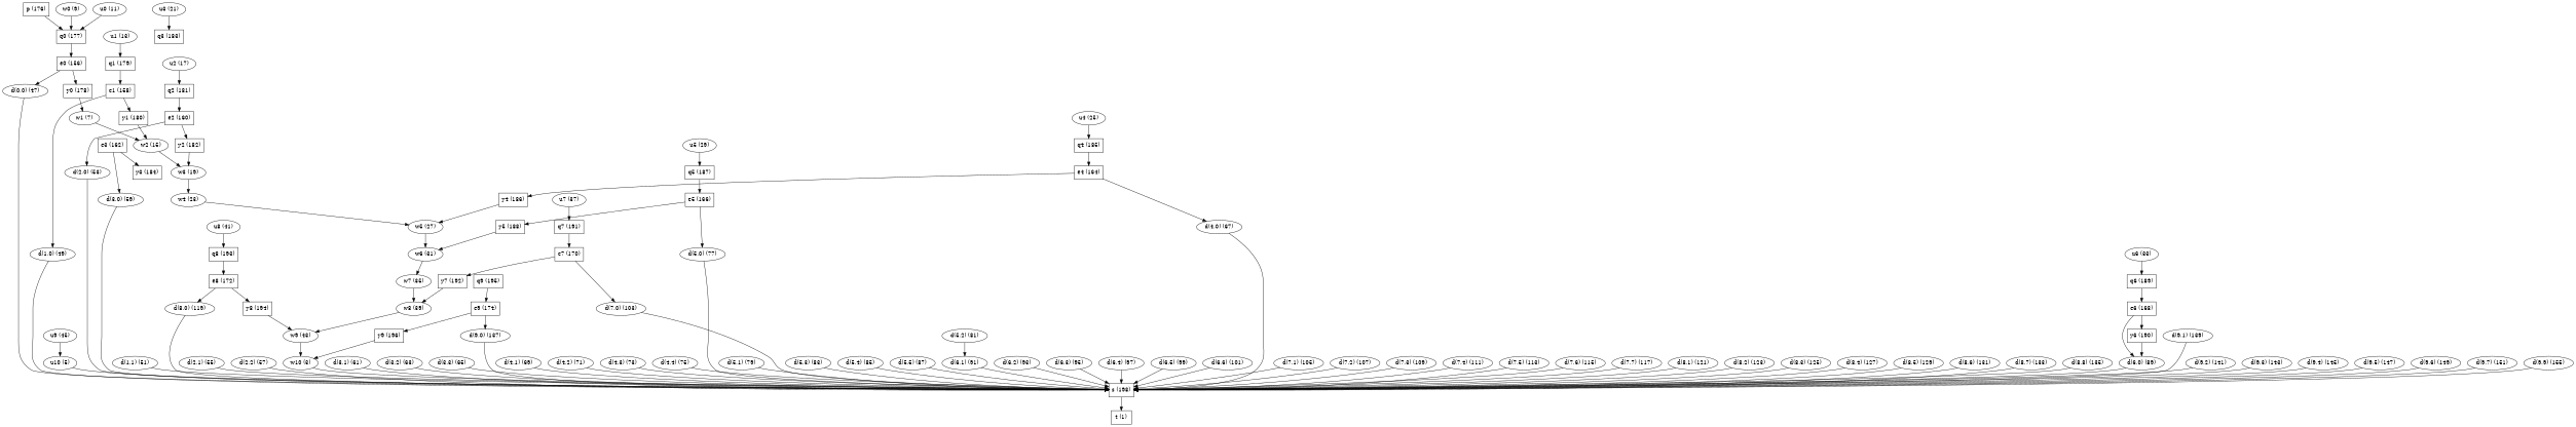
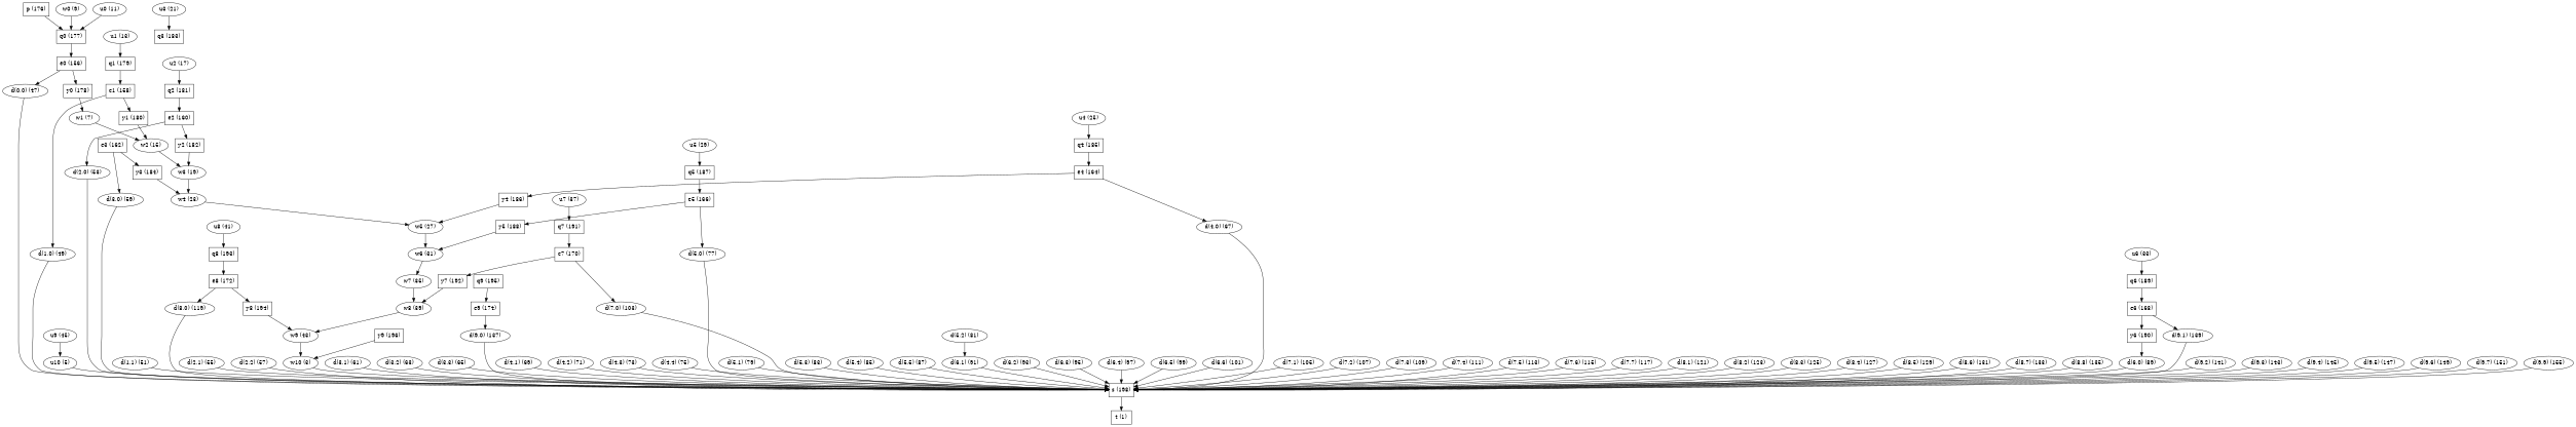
  digraph {
    node [color=black]
    t [label="\N (1)" shape=polygon]
    s [label="\N (198)" shape=polygon]
    w10 [label="\N (3)"]
    u10 [label="\N (5)"]
    p [label="\N (176)" shape=polygon]
    q0 [label="\N (177)" shape=polygon]
    e0 [label="\N (156)" shape=polygon]
    y0 [label="\N (178)" shape=polygon]
    "d(0,0)" [label="\N (47)"]
    w1 [label="\N (7)"]
    w2 [label="\N (15)"]
    w3 [label="\N (19)"]
    w4 [label="\N (23)"]
    w0 [label="\N (9)"]
    u0 [label="\N (11)"]
    u1 [label="\N (13)"]
    q1 [label="\N (179)" shape=polygon]
    e1 [label="\N (158)" shape=polygon]
    y1 [label="\N (180)" shape=polygon]
    "d(1,0)" [label="\N (49)"]
    w5 [label="\N (27)"]
    u2 [label="\N (17)"]
    q2 [label="\N (181)" shape=polygon]
    e2 [label="\N (160)" shape=polygon]
    y2 [label="\N (182)" shape=polygon]
    "d(2,0)" [label="\N (53)"]
    "d(1,1)" [label="\N (51)"]
    w6 [label="\N (31)"]
    u3 [label="\N (21)"]
    q3 [label="\N (183)" shape=polygon]
    e3 [label="\N (162)" shape=polygon]
    y3 [label="\N (184)" shape=polygon]
    "d(3,0)" [label="\N (59)"]
    "d(2,1)" [label="\N (55)"]
    "d(2,2)" [label="\N (57)"]
    w7 [label="\N (35)"]
    u4 [label="\N (25)"]
    q4 [label="\N (185)" shape=polygon]
    e4 [label="\N (164)" shape=polygon]
    y4 [label="\N (186)" shape=polygon]
    "d(4,0)" [label="\N (67)"]
    "d(3,1)" [label="\N (61)"]
    "d(3,2)" [label="\N (63)"]
    "d(3,3)" [label="\N (65)"]
    w8 [label="\N (39)"]
    u5 [label="\N (29)"]
    q5 [label="\N (187)" shape=polygon]
    e5 [label="\N (166)" shape=polygon]
    y5 [label="\N (188)" shape=polygon]
    "d(5,0)" [label="\N (77)"]
    "d(4,1)" [label="\N (69)"]
    "d(4,2)" [label="\N (71)"]
    "d(4,3)" [label="\N (73)"]
    "d(4,4)" [label="\N (75)"]
    w9 [label="\N (43)"]
    u6 [label="\N (33)"]
    q6 [label="\N (189)" shape=polygon]
    e6 [label="\N (168)" shape=polygon]
    y6 [label="\N (190)" shape=polygon]
    "d(6,0)" [label="\N (89)"]
    "d(5,1)" [label="\N (79)"]
    "d(5,2)" [label="\N (81)"]
    "d(6,1)" [label="\N (91)"]
    "d(5,3)" [label="\N (83)"]
    "d(5,4)" [label="\N (85)"]
    "d(5,5)" [label="\N (87)"]
    u7 [label="\N (37)"]
    q7 [label="\N (191)" shape=polygon]
    e7 [label="\N (170)" shape=polygon]
    y7 [label="\N (192)" shape=polygon]
    "d(7,0)" [label="\N (103)"]
    "d(6,2)" [label="\N (93)"]
    "d(6,3)" [label="\N (95)"]
    "d(6,4)" [label="\N (97)"]
    "d(6,5)" [label="\N (99)"]
    "d(6,6)" [label="\N (101)"]
    u8 [label="\N (41)"]
    q8 [label="\N (193)" shape=polygon]
    e8 [label="\N (172)" shape=polygon]
    y8 [label="\N (194)" shape=polygon]
    "d(8,0)" [label="\N (119)"]
    "d(7,1)" [label="\N (105)"]
    "d(7,2)" [label="\N (107)"]
    "d(7,3)" [label="\N (109)"]
    "d(7,4)" [label="\N (111)"]
    "d(7,5)" [label="\N (113)"]
    "d(7,6)" [label="\N (115)"]
    "d(7,7)" [label="\N (117)"]
    u9 [label="\N (45)"]
    "d(8,1)" [label="\N (121)"]
    "d(8,2)" [label="\N (123)"]
    "d(8,3)" [label="\N (125)"]
    "d(8,4)" [label="\N (127)"]
    "d(8,5)" [label="\N (129)"]
    "d(8,6)" [label="\N (131)"]
    "d(8,7)" [label="\N (133)"]
    "d(8,8)" [label="\N (135)"]
    y9 [label="\N (196)" shape=polygon]
    q9 [label="\N (195)" shape=polygon]
    e9 [label="\N (174)" shape=polygon]
    "d(9,0)" [label="\N (137)"]
    "d(9,1)" [label="\N (139)"]
    "d(9,2)" [label="\N (141)"]
    "d(9,3)" [label="\N (143)"]
    "d(9,4)" [label="\N (145)"]
    "d(9,5)" [label="\N (147)"]
    "d(9,6)" [label="\N (149)"]
    "d(9,7)" [label="\N (151)"]
    "d(9,9)" [label="\N (155)"]
    s -> t
    w10 -> s
    u10 -> s
    p -> q0
    q0 -> e0
    e0 -> y0
    e0 -> "d(0,0)"
    y0 -> w1
    "d(0,0)" -> s
    w1 -> w2
    w2 -> w3
    w3 -> w4
    w4 -> w5
    w0 -> q0
    u0 -> q0
    u1 -> q1
    q1 -> e1
    e1 -> y1
    e1 -> "d(1,0)"
    y1 -> w2
    "d(1,0)" -> s
    w5 -> w6
    u2 -> q2
    q2 -> e2
    e2 -> y2
    e2 -> "d(2,0)"
    y2 -> w3
    "d(2,0)" -> s
    "d(1,1)" -> s
    w6 -> w7
    u3 -> q3
    e3 -> y3
    e3 -> "d(3,0)"
+   y3 -> w4
    "d(3,0)" -> s
    "d(2,1)" -> s
    "d(2,2)" -> s
    w7 -> w8
    u4 -> q4
    q4 -> e4
    e4 -> y4
    e4 -> "d(4,0)"
    y4 -> w5
    "d(4,0)" -> s
    "d(3,1)" -> s
    "d(3,2)" -> s
    "d(3,3)" -> s
    w8 -> w9
    u5 -> q5
    q5 -> e5
    e5 -> y5
    e5 -> "d(5,0)"
    y5 -> w6
    "d(5,0)" -> s
    "d(4,1)" -> s
    "d(4,2)" -> s
    "d(4,3)" -> s
    "d(4,4)" -> s
    w9 -> w10
    u6 -> q6
    q6 -> e6
    e6 -> y6
-   e6 -> "d(6,0)"
+   e6 -> "d(9,1)"
    y6 -> "d(6,0)"
    "d(6,0)" -> s
    "d(5,1)" -> s
    "d(5,2)" -> "d(6,1)"
    "d(6,1)" -> s
    "d(5,3)" -> s
    "d(5,4)" -> s
    "d(5,5)" -> s
    u7 -> q7
    q7 -> e7
    e7 -> y7
    e7 -> "d(7,0)"
    y7 -> w8
    "d(7,0)" -> s
    "d(6,2)" -> s
    "d(6,3)" -> s
    "d(6,4)" -> s
    "d(6,5)" -> s
    "d(6,6)" -> s
    u8 -> q8
    q8 -> e8
    e8 -> y8
    e8 -> "d(8,0)"
    y8 -> w9
    "d(8,0)" -> s
    "d(7,1)" -> s
    "d(7,2)" -> s
    "d(7,3)" -> s
    "d(7,4)" -> s
    "d(7,5)" -> s
    "d(7,6)" -> s
    "d(7,7)" -> s
    u9 -> u10
    "d(8,1)" -> s
    "d(8,2)" -> s
    "d(8,3)" -> s
    "d(8,4)" -> s
    "d(8,5)" -> s
    "d(8,6)" -> s
    "d(8,7)" -> s
    "d(8,8)" -> s
    y9 -> w10
    q9 -> e9
-   e9 -> y9
    e9 -> "d(9,0)"
    "d(9,0)" -> s
    "d(9,1)" -> s
    "d(9,2)" -> s
    "d(9,3)" -> s
    "d(9,4)" -> s
    "d(9,5)" -> s
    "d(9,6)" -> s
    "d(9,7)" -> s
    "d(9,9)" -> s
  }
